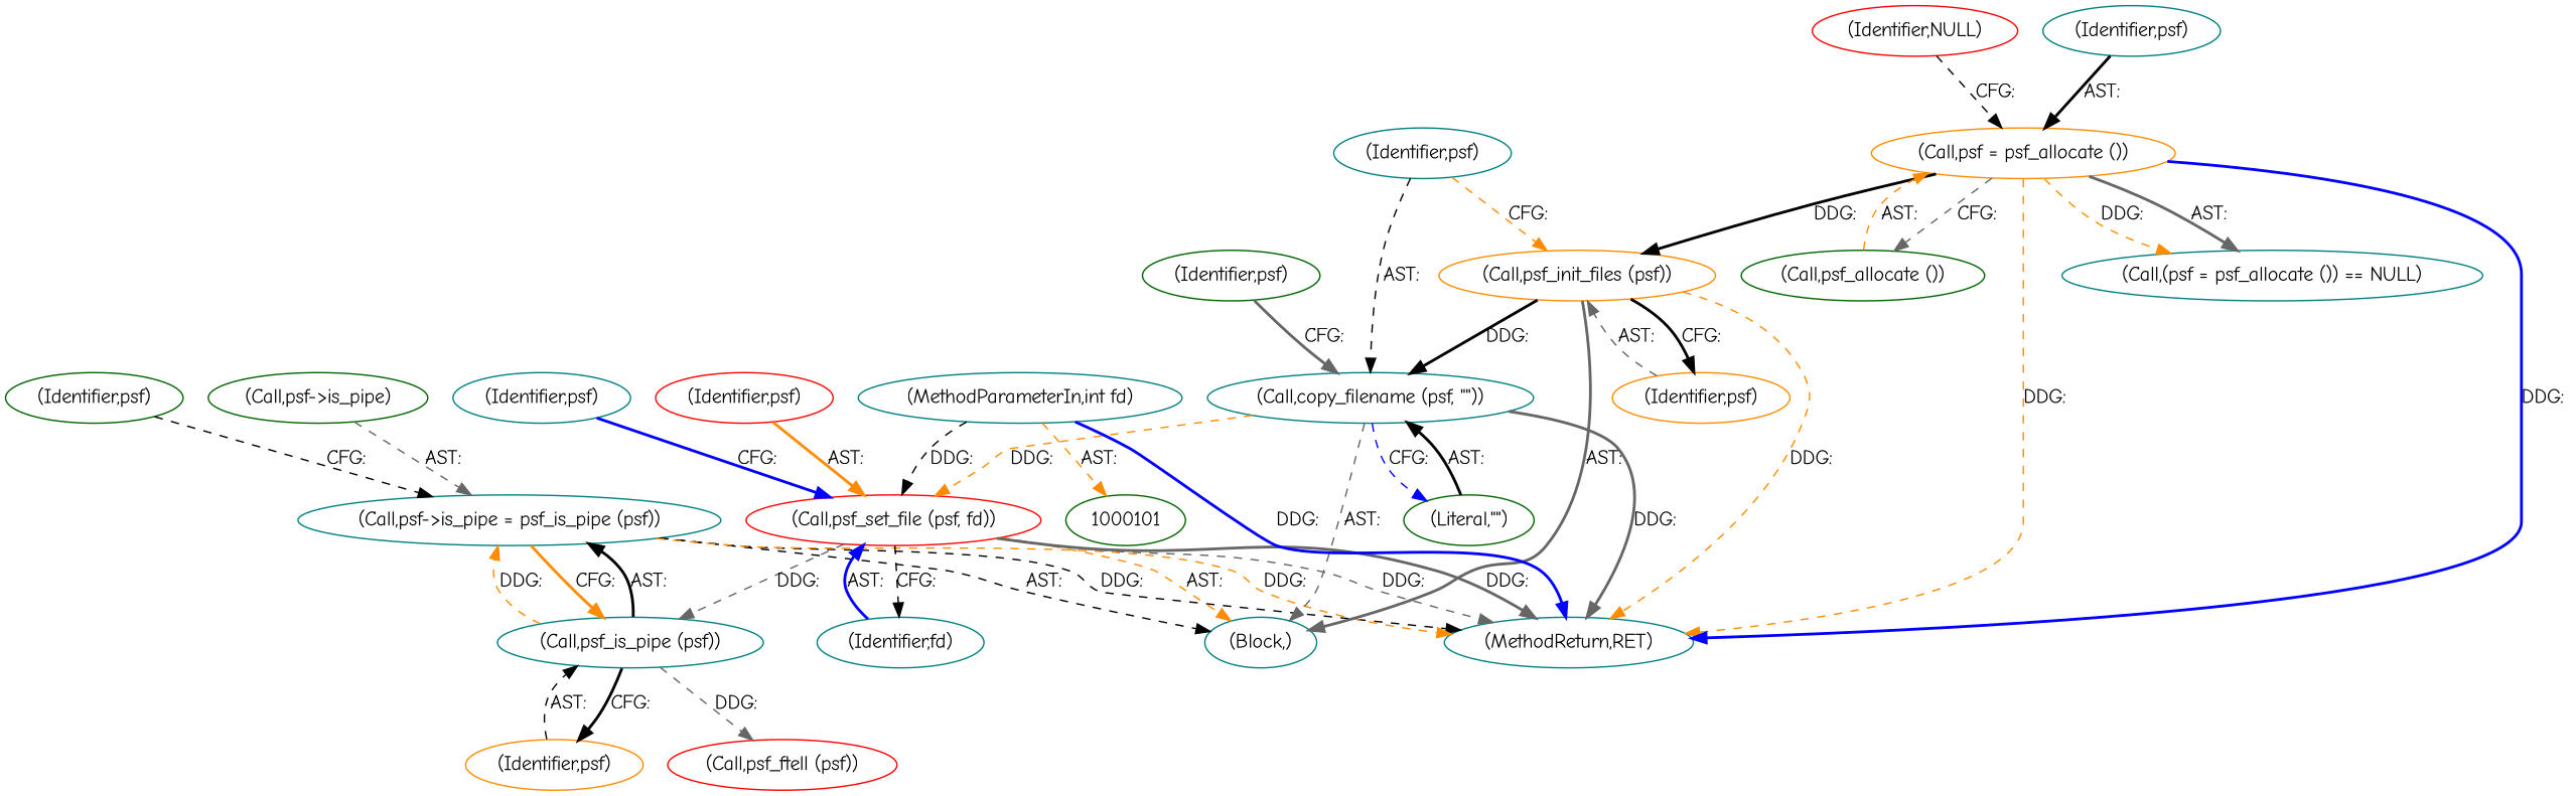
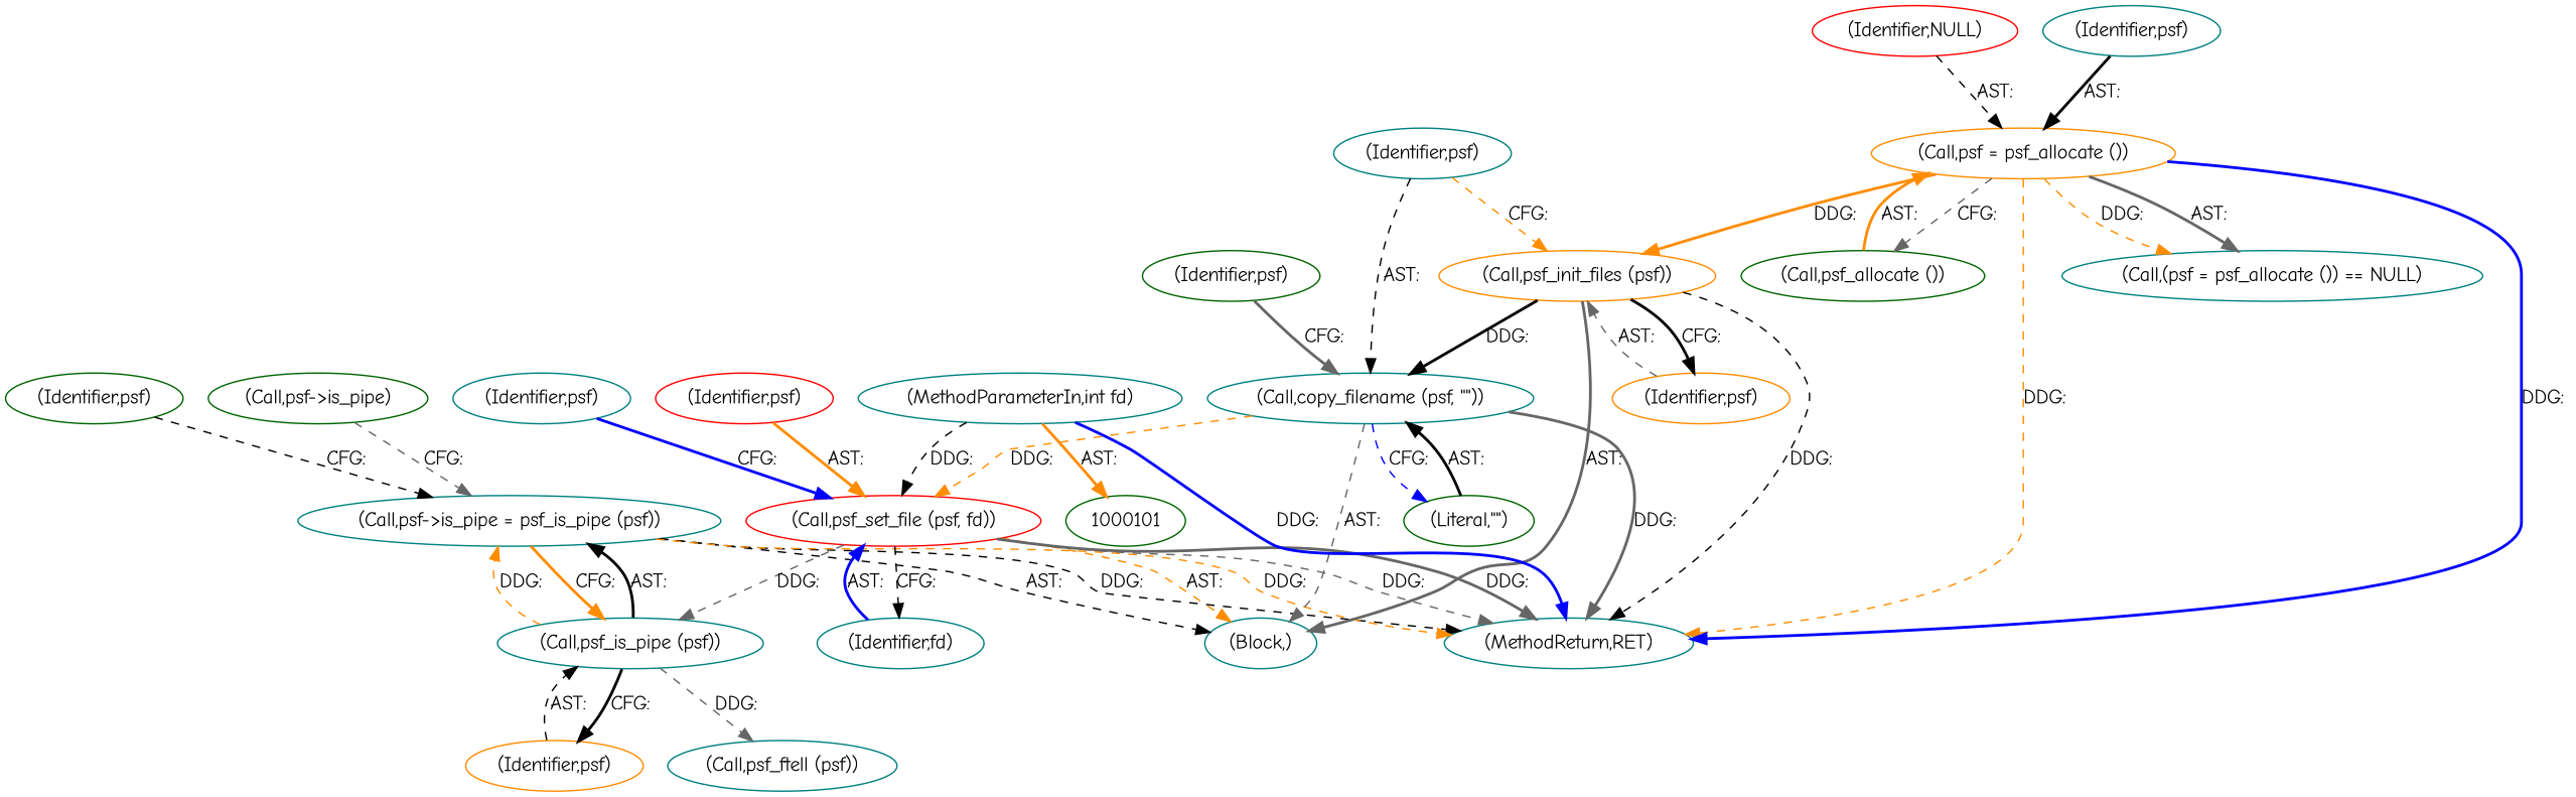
  digraph {
    fontname="Comic Neue"
    node [color=teal fontname="Comic Neue"]
    edge [color=black fontname="Comic Neue" style=dashed]
    n1 [label="(Call,psf->is_pipe = psf_is_pipe (psf))"]
    n2 [label="(Call,psf_is_pipe (psf))"]
    n3 [label="(Block,)"]
    n4 [label="(MethodReturn,RET)"]
    n5 [color=darkorange label="(Identifier,psf)"]
-   n6 [color=red label="(Call,psf_ftell (psf))"]
+   n6 [label="(Call,psf_ftell (psf))"]
    n7 [color=red label="(Call,psf_set_file (psf, fd))"]
    n8 [label="(Identifier,fd)"]
    n9 [label="(Call,copy_filename (psf, \"\"))"]
    n10 [color=darkgreen label="(Literal,\"\")"]
    n11 [color=darkorange label="(Call,psf_init_files (psf))"]
    n12 [color=darkorange label="(Identifier,psf)"]
    n13 [color=darkorange label="(Call,psf = psf_allocate ())"]
    n14 [label="(Call,(psf = psf_allocate ()) == NULL)"]
    n15 [color=darkgreen label="(Call,psf_allocate ())"]
    n16 [label="(MethodParameterIn,int fd)"]
    1000101 [color=darkgreen]
    n18 [color=red label="(Identifier,NULL)"]
    n19 [label="(Identifier,psf)"]
    n20 [color=red label="(Identifier,psf)"]
    n21 [label="(Identifier,psf)"]
    n22 [color=darkgreen label="(Identifier,psf)"]
    n23 [label="(Identifier,psf)"]
    n24 [color=darkgreen label="(Call,psf->is_pipe)"]
    n25 [color=darkgreen label="(Identifier,psf)"]
    n1 -> n2 [color=darkorange label="CFG: " style=bold]
    n1 -> n3 [label="AST: "]
    n1 -> n4 [label="DDG: "]
    n1 -> n4 [color=darkorange label="DDG: "]
    n2 -> n1 [label="AST: " style=bold]
    n2 -> n1 [color=darkorange label="DDG: "]
    n2 -> n5 [label="CFG: " style=bold]
    n2 -> n6 [color=gray40 label="DDG: "]
    n5 -> n2 [label="AST: "]
    n7 -> n2 [color=gray40 label="DDG: "]
    n7 -> n3 [color=darkorange label="AST: "]
    n7 -> n4 [color=gray40 label="DDG: " style=bold]
    n7 -> n4 [color=gray40 label="DDG: "]
    n7 -> n8 [label="CFG: "]
    n8 -> n7 [color=blue label="AST: " style=bold]
    n9 -> n3 [color=gray40 label="AST: "]
    n9 -> n4 [color=gray40 label="DDG: " style=bold]
    n9 -> n7 [color=darkorange label="DDG: "]
    n9 -> n10 [color=blue label="CFG: "]
    n10 -> n9 [label="AST: " style=bold]
    n11 -> n3 [color=gray40 label="AST: " style=bold]
-   n11 -> n4 [color=darkorange label="DDG: "]
+   n11 -> n4 [label="DDG: "]
    n11 -> n9 [label="DDG: " style=bold]
    n11 -> n12 [label="CFG: " style=bold]
    n12 -> n11 [color=gray40 label="AST: "]
    n13 -> n4 [color=darkorange label="DDG: "]
    n13 -> n4 [color=blue label="DDG: " style=bold]
-   n13 -> n11 [label="DDG: " style=bold]
+   n13 -> n11 [color=darkorange label="DDG: " style=bold]
    n13 -> n14 [color=gray40 label="AST: " style=bold]
    n13 -> n14 [color=darkorange label="DDG: "]
    n13 -> n15 [color=gray40 label="CFG: "]
-   n15 -> n13 [color=darkorange label="AST: "]
+   n15 -> n13 [color=darkorange label="AST: " style=bold]
    n16 -> n4 [color=blue label="DDG: " style=bold]
    n16 -> n7 [label="DDG: "]
-   n16 -> 1000101 [color=darkorange label="AST: "]
-   n18 -> n13 [label="CFG: "]
+   n16 -> 1000101 [color=darkorange label="AST: " style=bold]
+   n18 -> n13 [label="AST: "]
    n19 -> n13 [label="AST: " style=bold]
    n20 -> n7 [color=darkorange label="AST: " style=bold]
    n21 -> n7 [color=blue label="CFG: " style=bold]
    n22 -> n1 [label="CFG: "]
    n23 -> n9 [label="AST: "]
    n23 -> n11 [color=darkorange label="CFG: "]
-   n24 -> n1 [color=gray40 label="AST: "]
+   n24 -> n1 [color=gray40 label="CFG: "]
    n25 -> n9 [color=gray40 label="CFG: " style=bold]
  }
